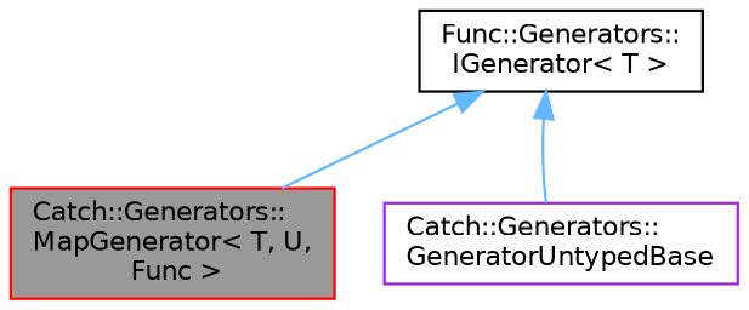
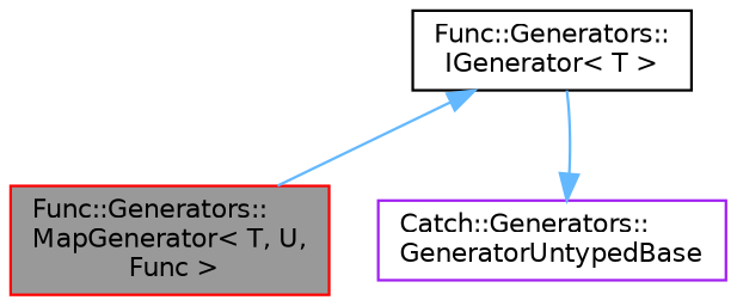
  digraph {
    node [fillcolor=white fontname=Helvetica fontsize=10 shape=box style=filled]
    edge [color=steelblue1 dir=back fontname=Helvetica fontsize=10 labelfontname=Helvetica labelfontsize=10 style=solid]
-   n1 [color=red fillcolor=grey60 fontcolor=black height=0.2 label="Catch::Generators::\lMapGenerator\< T, U,\l Func \>" width=0.4]
+   n1 [color=red fillcolor=grey60 fontcolor=black height=0.2 label="Func::Generators::\lMapGenerator\< T, U,\l Func \>" width=0.4]
    n2 [color=black height=0.2 label="Func::Generators::\lIGenerator\< T \>" width=0.4]
    n3 [color=purple height=0.2 label="Catch::Generators::\lGeneratorUntypedBase" width=0.4]
    n2 -> n1
-   n2 -> n3
+   n3 -> n2
  }
